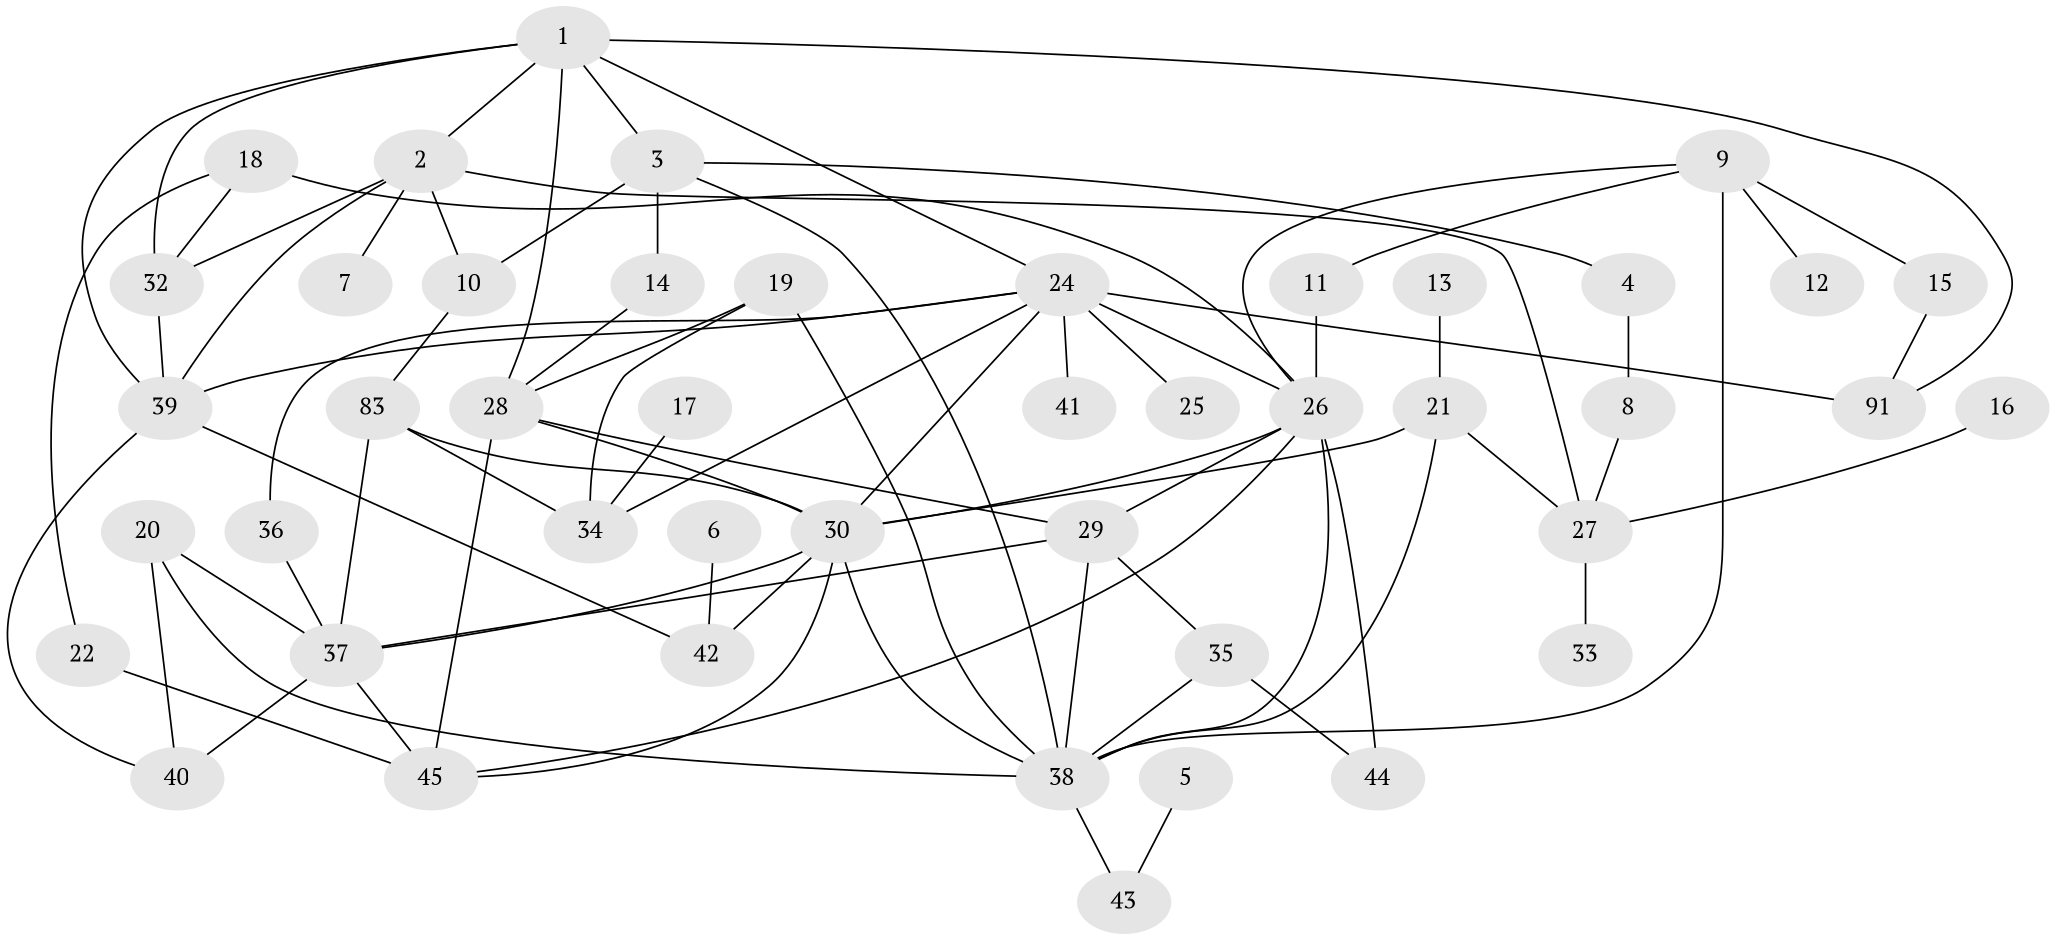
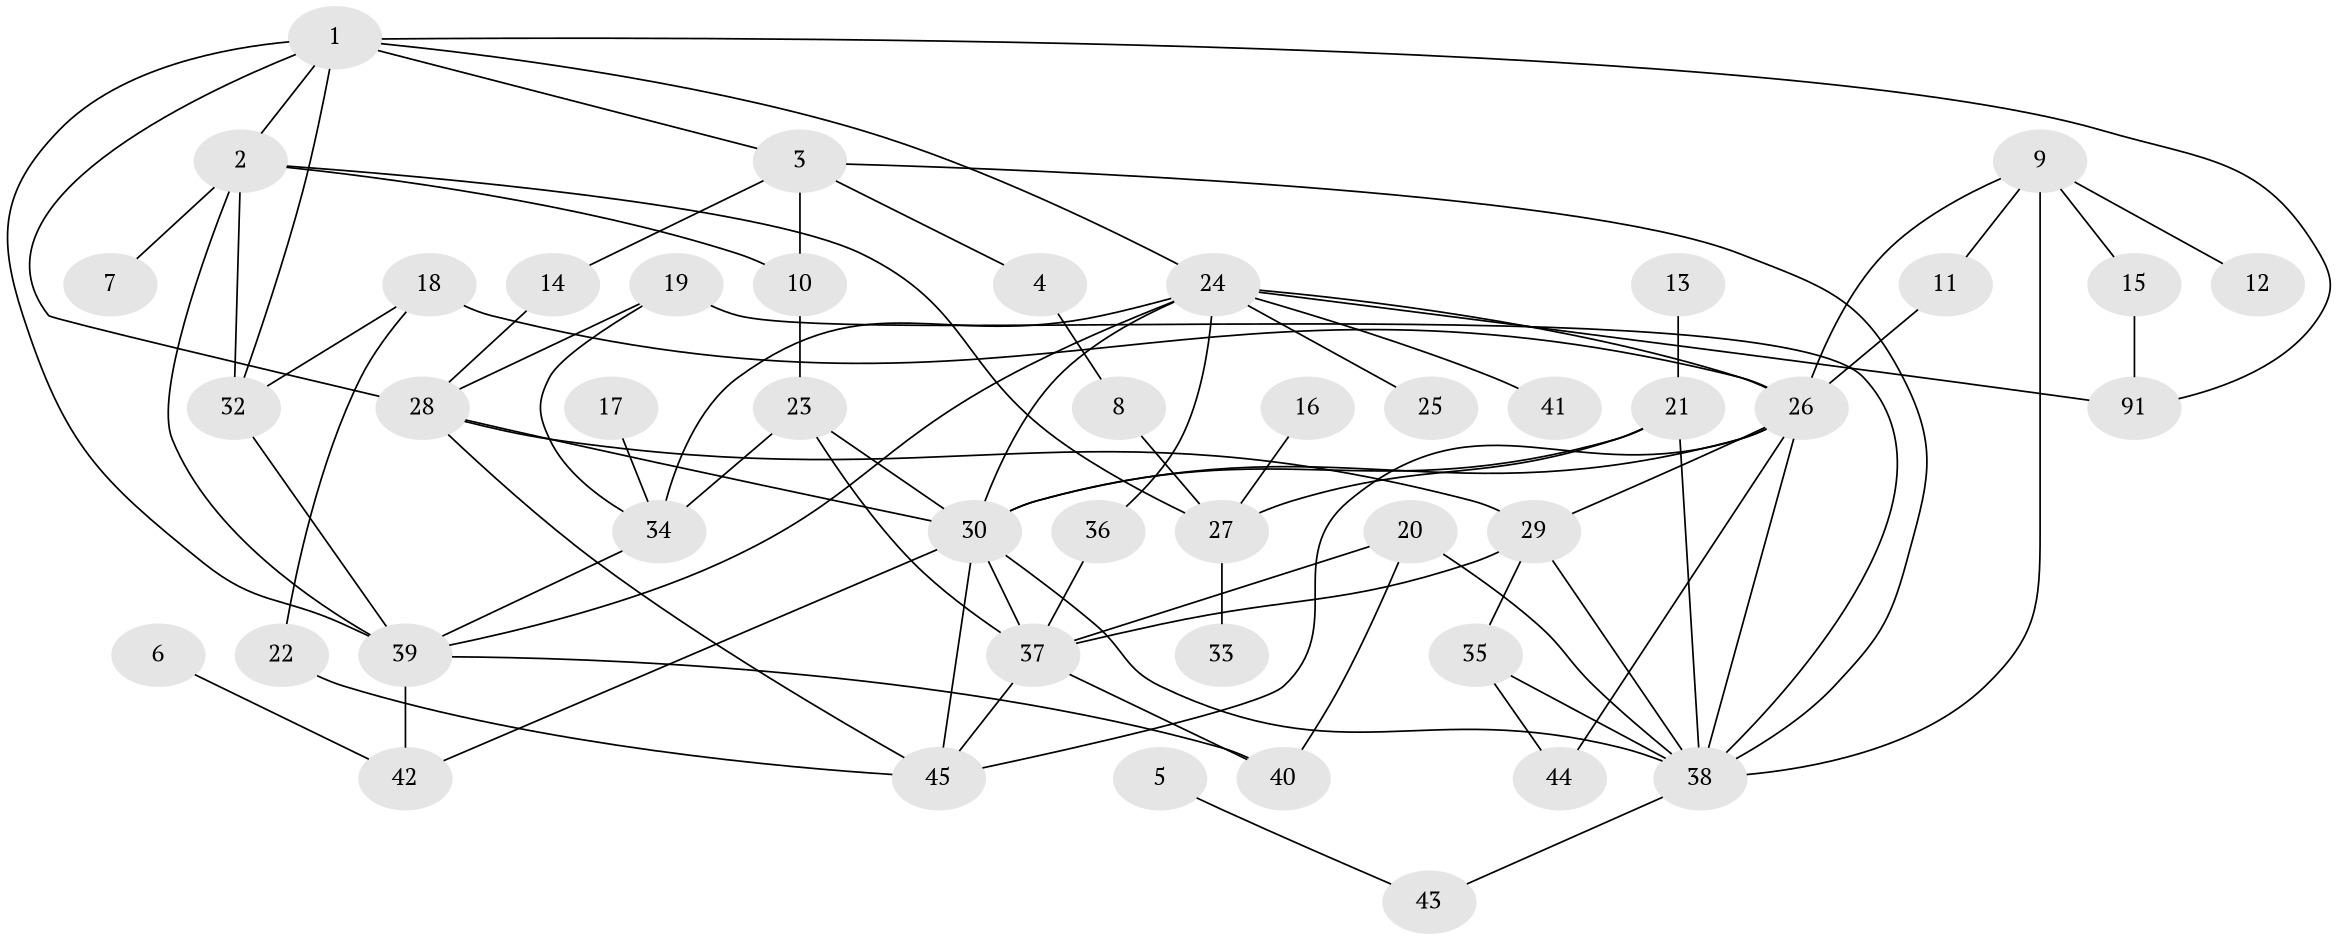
  graph {
    fontname="PT Serif"
    node [color=gray90 fontname="PT Serif" style=filled]
    edge [fontname="PT Serif" weight=1.0]
    1
    2
    3
    24
    28
    n6 [label=91]
    32
    39
    7
    10
    27
    4
    14
    38
    26
    34
    25
    30
    36
    41
    45
    29
    42
    40
    6
-   23 [label=83]
+   23
    33
    8
    43
    5
    15
    9
    11
    12
    44
    37
    13
    21
    16
    17
    18
    22
    19
    20
    35
    1 -- 2
    1 -- 3
    1 -- 24
    1 -- 28
    1 -- n6
    1 -- 32
    1 -- 39
    2 -- 32
    2 -- 39
    2 -- 7
    2 -- 10
    2 -- 27
    3 -- 10
    3 -- 4
    3 -- 14
    3 -- 38
    24 -- n6
    24 -- 39
    24 -- 26
    24 -- 34
    24 -- 25
    24 -- 30
    24 -- 36
    24 -- 41
    28 -- 30
    28 -- 45
    28 -- 29
    32 -- 39
    39 -- 42
    39 -- 40
    10 -- 23
    27 -- 33
    4 -- 8
    14 -- 28
    38 -- 43
    26 -- 38
    26 -- 30
    26 -- 45
    26 -- 29
    26 -- 44
+   34 -- 39
    30 -- 38
    30 -- 45
    30 -- 42
    30 -- 37
    36 -- 37
    29 -- 38
    29 -- 37
    29 -- 35
    6 -- 42
    23 -- 34
    23 -- 30
    23 -- 37
    8 -- 27
    5 -- 43
    15 -- n6
    9 -- 38
    9 -- 26
    9 -- 15
    9 -- 11
    9 -- 12
    11 -- 26
    37 -- 45
    37 -- 40
    13 -- 21
    21 -- 27
    21 -- 38
    21 -- 30
    16 -- 27
    17 -- 34
    18 -- 32
    18 -- 26
    18 -- 22
    22 -- 45
    19 -- 28
    19 -- 38
    19 -- 34
    20 -- 38
    20 -- 40
    20 -- 37
    35 -- 38
    35 -- 44
  }
